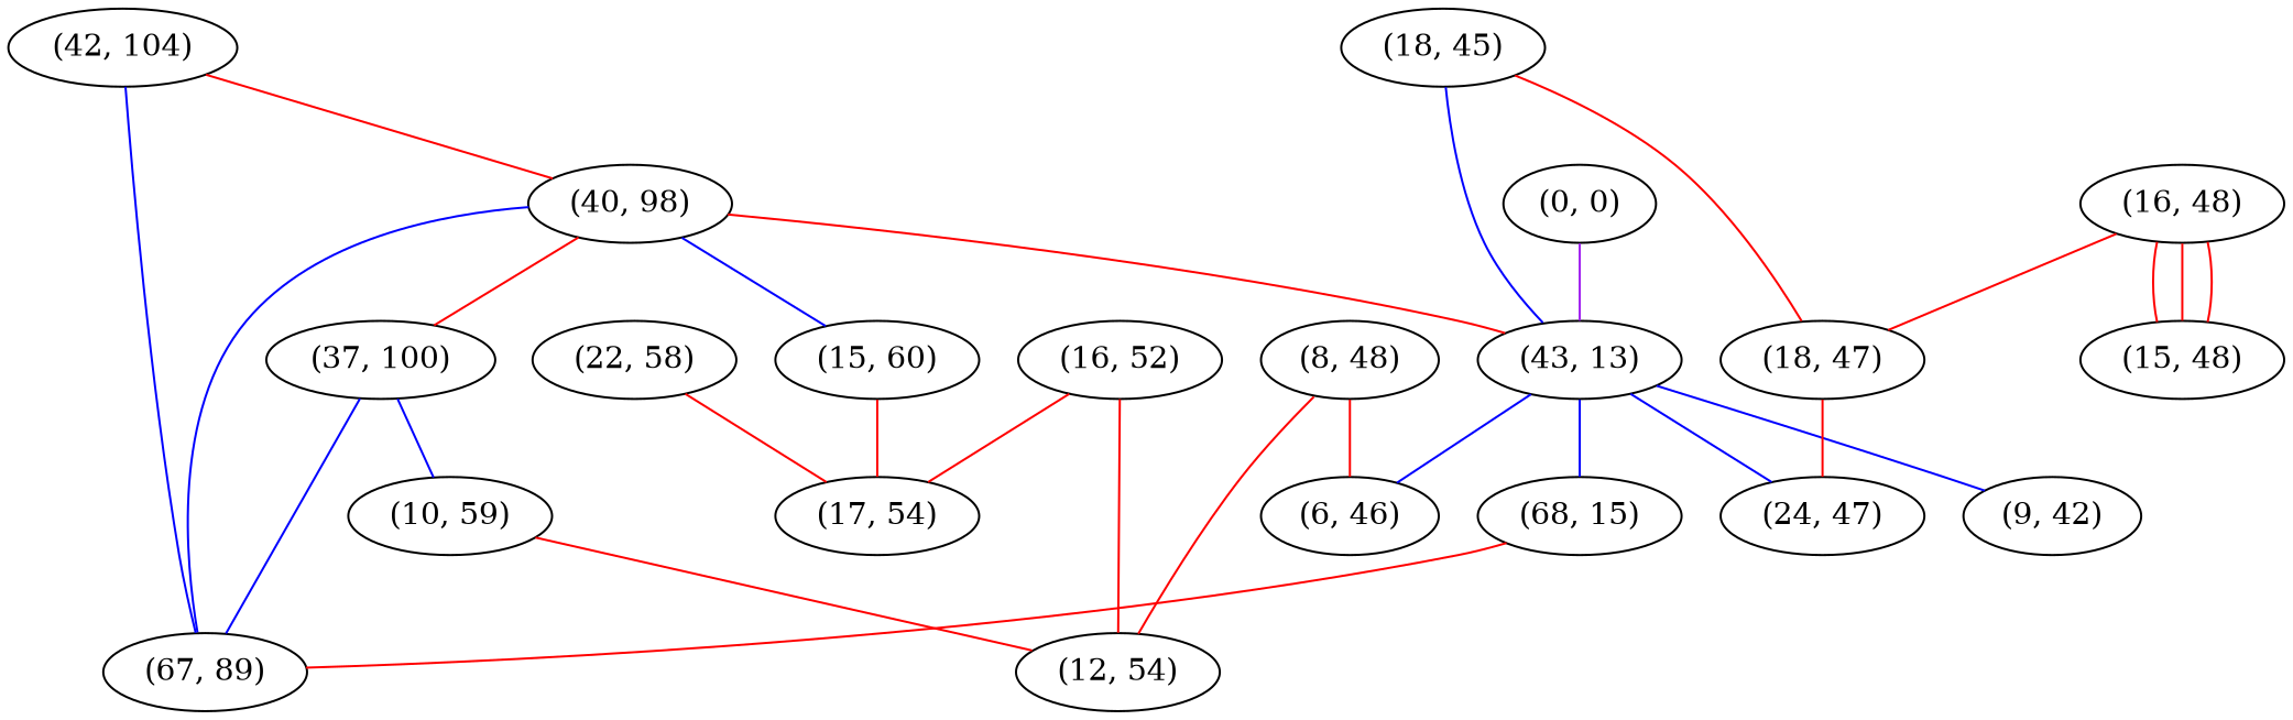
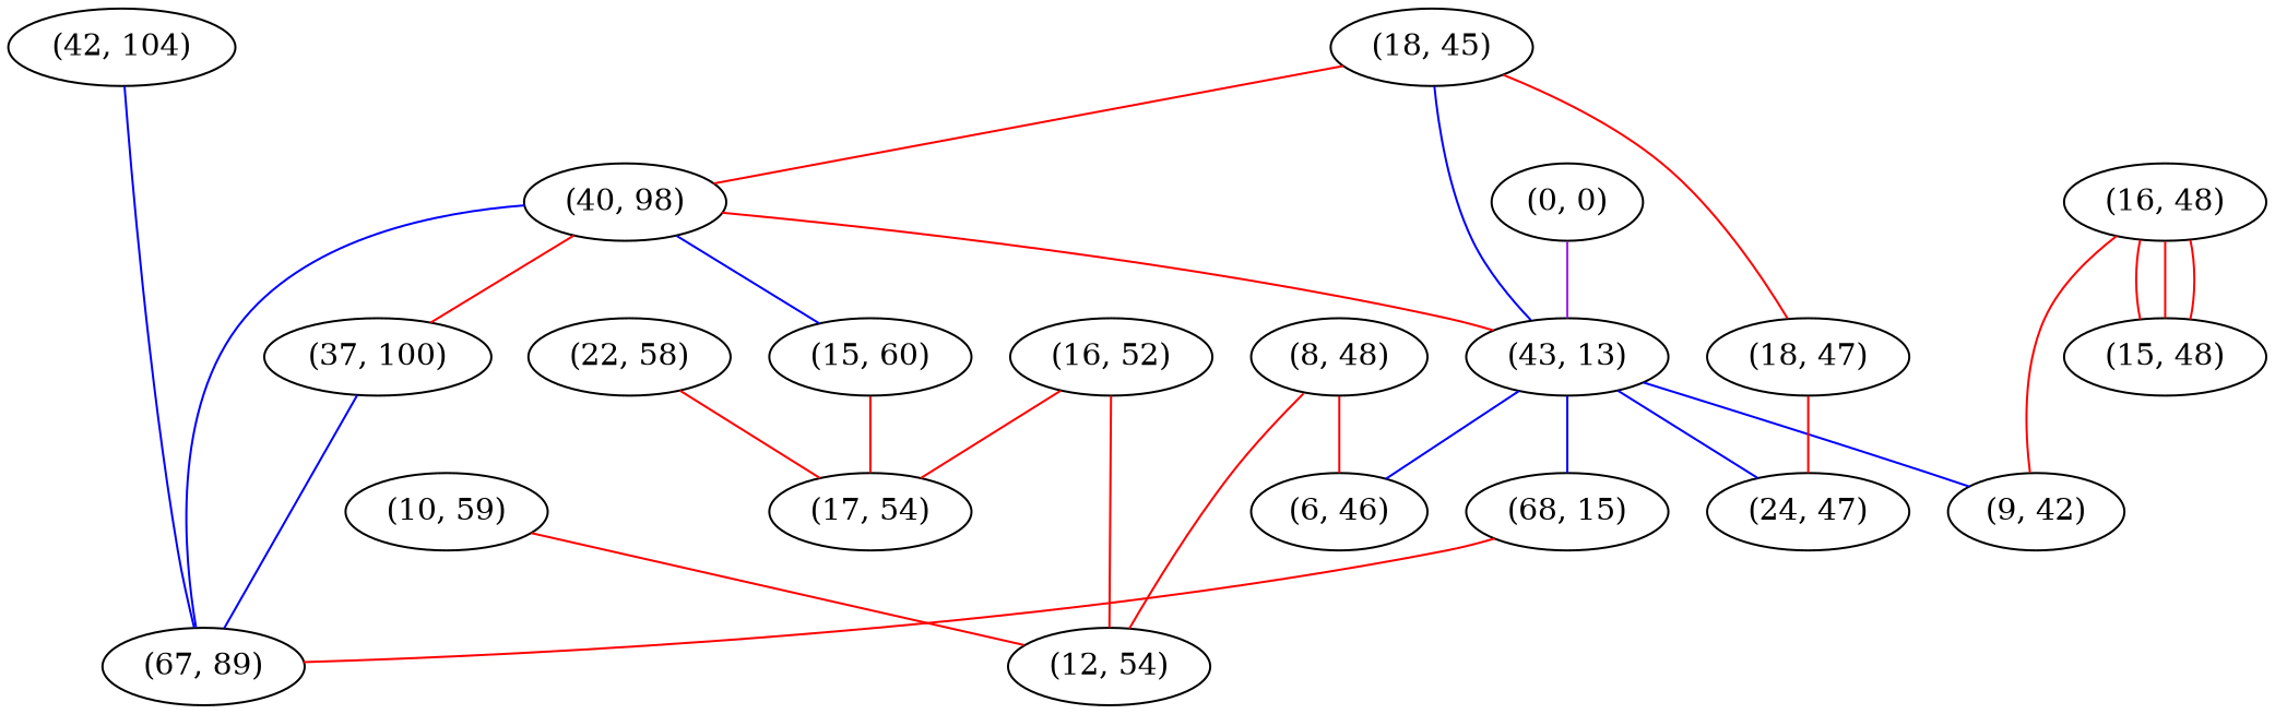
  graph {
    edge [color=red weight=1]
    "(42, 104)"
    "(40, 98)"
    "(67, 89)"
    "(43, 13)"
    "(37, 100)"
    "(15, 60)"
    "(18, 45)"
    "(18, 47)"
    "(24, 47)"
    "(68, 15)"
    "(9, 42)"
    "(6, 46)"
    "(16, 48)"
    "(15, 48)"
    "(22, 58)"
    "(17, 54)"
    "(10, 59)"
    "(0, 0)"
    "(12, 54)"
    "(16, 52)"
    "(8, 48)"
-   "(42, 104)" -- "(40, 98)"
+   "(18, 45)" -- "(40, 98)"
    "(42, 104)" -- "(67, 89)" [color=blue weight=3]
    "(40, 98)" -- "(67, 89)" [color=blue weight=3]
    "(40, 98)" -- "(43, 13)"
    "(40, 98)" -- "(37, 100)"
    "(40, 98)" -- "(15, 60)" [color=blue weight=3]
    "(43, 13)" -- "(24, 47)" [color=blue weight=3]
    "(43, 13)" -- "(68, 15)" [color=blue weight=3]
    "(43, 13)" -- "(9, 42)" [color=blue weight=3]
    "(43, 13)" -- "(6, 46)" [color=blue weight=3]
    "(37, 100)" -- "(67, 89)" [color=blue weight=3]
-   "(37, 100)" -- "(10, 59)" [color=blue weight=3]
    "(15, 60)" -- "(17, 54)"
    "(18, 45)" -- "(43, 13)" [color=blue weight=3]
    "(18, 45)" -- "(18, 47)"
    "(18, 47)" -- "(24, 47)"
    "(68, 15)" -- "(67, 89)"
-   "(16, 48)" -- "(18, 47)"
+   "(16, 48)" -- "(9, 42)"
    "(16, 48)" -- "(15, 48)"
    "(16, 48)" -- "(15, 48)"
    "(16, 48)" -- "(15, 48)"
    "(22, 58)" -- "(17, 54)"
    "(10, 59)" -- "(12, 54)"
    "(0, 0)" -- "(43, 13)" [color=purple weight=4]
    "(16, 52)" -- "(17, 54)"
    "(16, 52)" -- "(12, 54)"
    "(8, 48)" -- "(6, 46)"
    "(8, 48)" -- "(12, 54)"
  }
